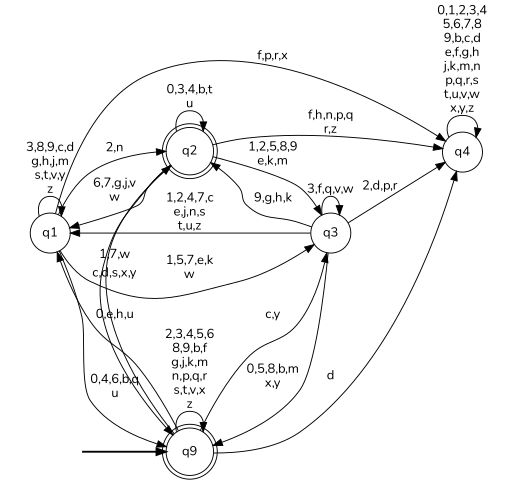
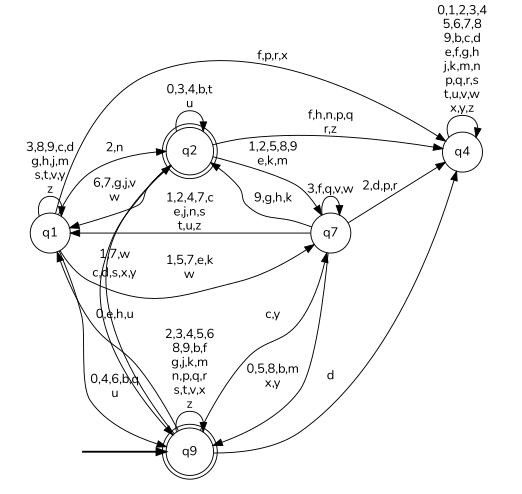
  digraph {
    fontname=Nunito
    rankdir=LR
    node [fontname=Nunito shape=circle style=filled color=black fillcolor=white]
    edge [fontname=Nunito]
    __start0 [height=0 shape=none style=invis width=0 color="" fillcolor=""]
    n2 [label=q9 shape=doublecircle style="rounded,filled"]
    n3 [label=q1]
    n4 [label=q2 shape=doublecircle style="rounded,filled"]
-   n5 [label=q3]
+   n5 [label=q7]
    n6 [label=q4]
    subgraph cluster_1 {
      nodesep=0.15
      ranksep=0.15
      style=invis
      __start0
      n2
    }
    __start0 -> n2 [penwidth=2]
    n2 -> n2 [label="2,3,4,5,6\n8,9,b,f\ng,j,k,m\nn,p,q,r\ns,t,v,x\nz"]
    n2 -> n3 [label="0,e,h,u"]
    n2 -> n4 [label="1,7,w"]
    n2 -> n5 [label="c,y"]
    n2 -> n6 [label=d]
    n3 -> n2 [label="0,4,6,b,q\nu"]
    n3 -> n3 [label="3,8,9,c,d\ng,h,j,m\ns,t,v,y\nz"]
    n3 -> n4 [label="2,n"]
    n3 -> n5 [label="1,5,7,e,k\nw"]
    n3 -> n6 [label="f,p,r,x"]
    n4 -> n2 [label="c,d,s,x,y"]
    n4 -> n3 [label="6,7,g,j,v\nw"]
    n4 -> n4 [label="0,3,4,b,t\nu"]
    n4 -> n5 [label="1,2,5,8,9\ne,k,m"]
    n4 -> n6 [label="f,h,n,p,q\nr,z"]
    n5 -> n2 [label="0,5,8,b,m\nx,y"]
    n5 -> n3 [label="1,2,4,7,c\ne,j,n,s\nt,u,z"]
    n5 -> n4 [label="9,g,h,k"]
    n5 -> n5 [label="3,f,q,v,w"]
    n5 -> n6 [label="2,d,p,r"]
    n6 -> n6 [label="0,1,2,3,4\n5,6,7,8\n9,b,c,d\ne,f,g,h\nj,k,m,n\np,q,r,s\nt,u,v,w\nx,y,z"]
  }
